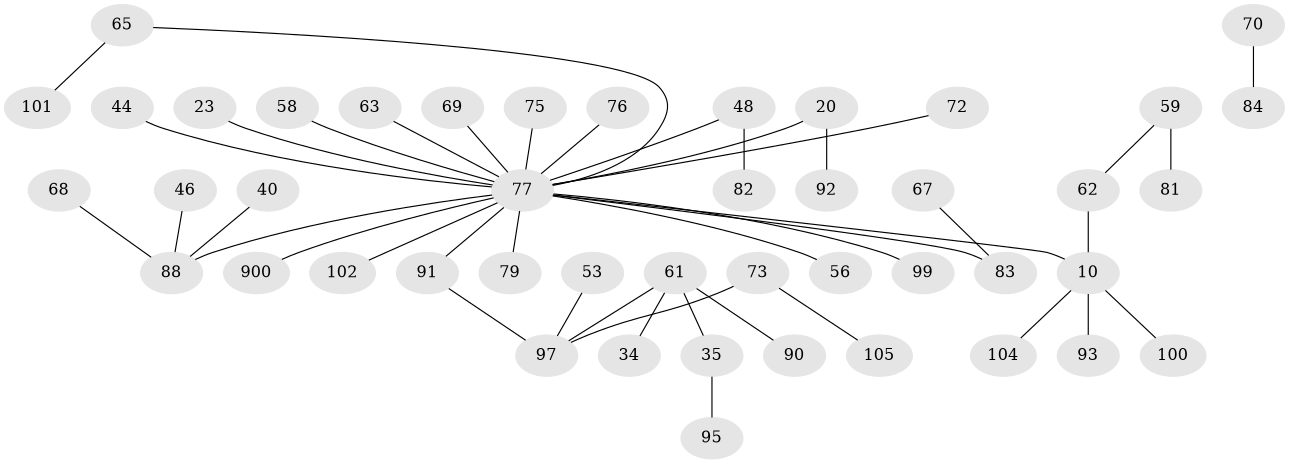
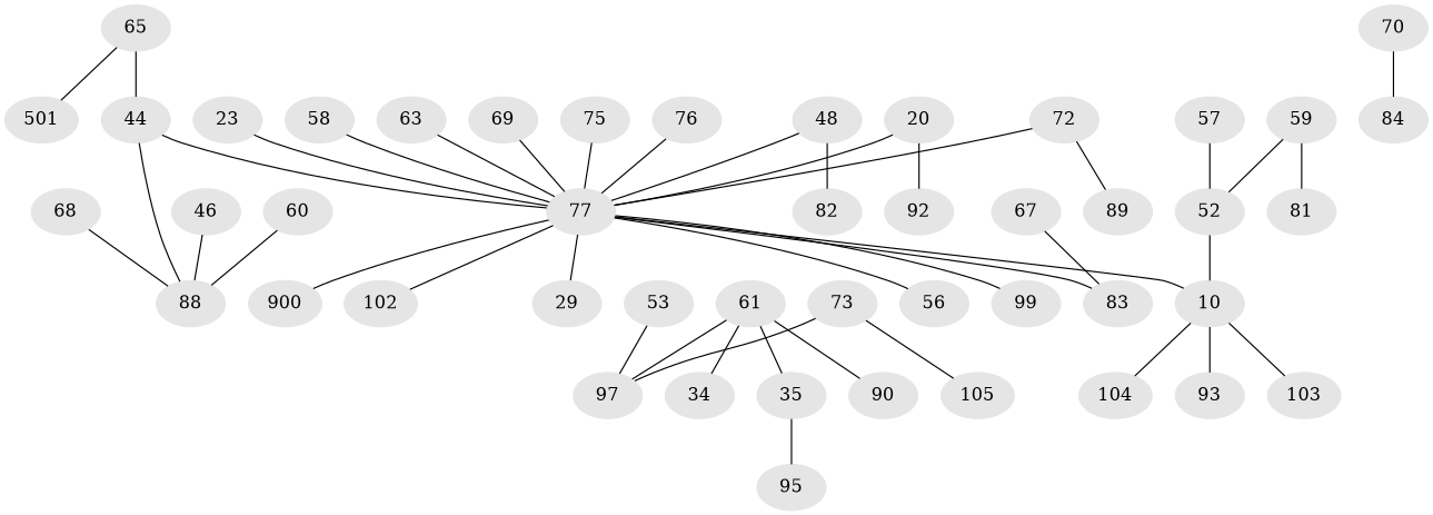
  graph {
    node [color=gray90 style=filled]
    77 [super="+51+74"]
    88 [super="+49+65"]
    n3 [label=10 super="+29+48+66"]
-   79
+   79 [label=29]
    83
-   91 [super="+31"]
    n7 [label=56]
    99
    n9 [label=900]
    102
    n11 [label=44]
    n12 [label=23]
    n13 [label=48]
    82
    46
    n16 [label=20]
    92
    97 [super="+17+15+28"]
    53
    70
    84
    n22 [label=58]
    n23 [label=65]
-   101
-   62 [super="+4+3+10+30+24"]
+   101 [label=501]
+   62 [super="+4+3+10+30+24" label=52]
+   57
    59 [super="+34"]
    81
-   60 [label=40]
+   60
    61 [super="+56"]
    n31 [label=35]
    90
    n33 [label=34]
    95
    93
-   103 [super="+68" label=100]
+   103 [super="+68"]
    104
    63
    67
    69
    n41 [label=72]
+   89
    73
    105
    75
    76
    n47 [label=68]
-   77 -- 88
+   n11 -- 88
    77 -- n3
    77 -- 79
    77 -- 83
-   77 -- 91
    77 -- n7
    77 -- 99
    77 -- n9
    77 -- 102
    n3 -- 93
    n3 -- 103
    n3 -- 104
-   91 -- 97
    n11 -- 77
    n12 -- 77
    n13 -- 77
    n13 -- 82
    46 -- 88
    n16 -- 77
    n16 -- 92
    53 -- 97
    70 -- 84
    n22 -- 77
-   n23 -- 77
+   n23 -- n11
    n23 -- 101
    62 -- n3
+   57 -- 62
    59 -- 62
    59 -- 81
    60 -- 88
    61 -- 97
    61 -- n31
    61 -- 90
    61 -- n33
    n31 -- 95
    63 -- 77
    67 -- 83
    69 -- 77
    n41 -- 77
+   n41 -- 89
    73 -- 97
    73 -- 105
    75 -- 77
    76 -- 77
    n47 -- 88
  }
